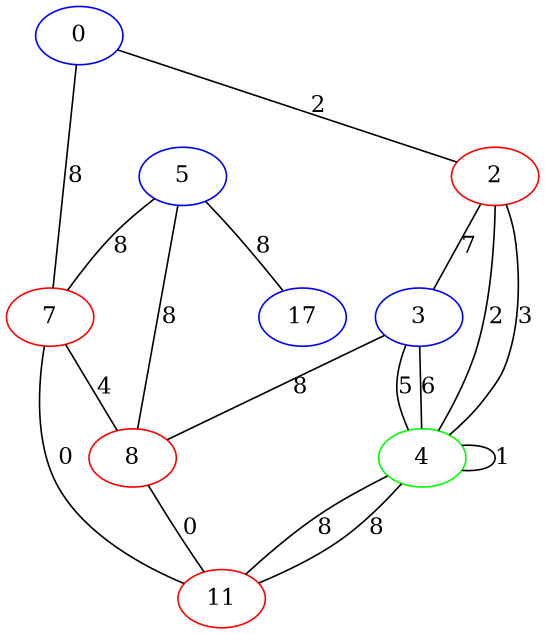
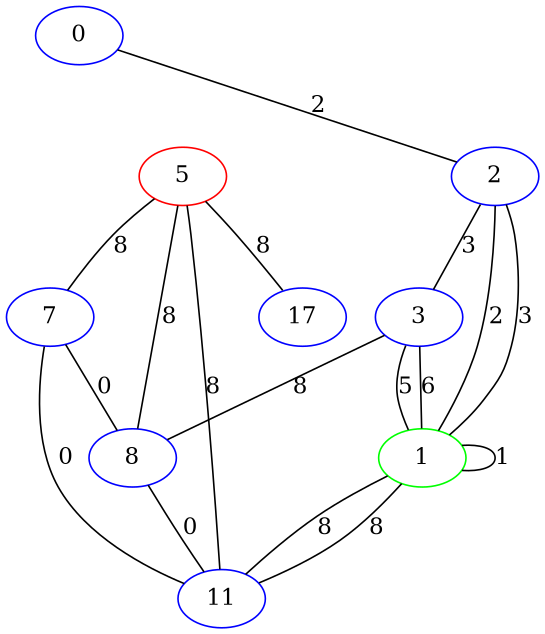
  graph {
    node [color=blue weight=1]
    0
-   2 [color=red]
-   7 [color=red weight=3]
+   2
+   7 [weight=3]
    3
-   4 [color=green weight=2]
-   11 [color=red weight=3]
-   8 [color=red weight=3]
+   4 [color=green weight=2 label=1]
+   11 [weight=3]
+   8 [weight=3]
    n8 [label=17 weight=3]
-   5
+   5 [color=red]
    0 -- 2 [label=2]
-   0 -- 7 [label=8]
-   2 -- 3 [label=7]
+   2 -- 3 [label=3]
    2 -- 4 [label=2]
    2 -- 4 [label=3]
    7 -- 11 [label=0]
-   7 -- 8 [label=4]
+   7 -- 8 [label=0]
    3 -- 4 [label=5]
    3 -- 4 [label=6]
    3 -- 8 [label=8]
    4 -- 4 [label=1]
    4 -- 11 [label=8]
    4 -- 11 [label=8]
    8 -- 11 [label=0]
    5 -- 7 [label=8]
+   5 -- 11 [label=8]
    5 -- 8 [label=8]
    5 -- n8 [label=8]
  }
